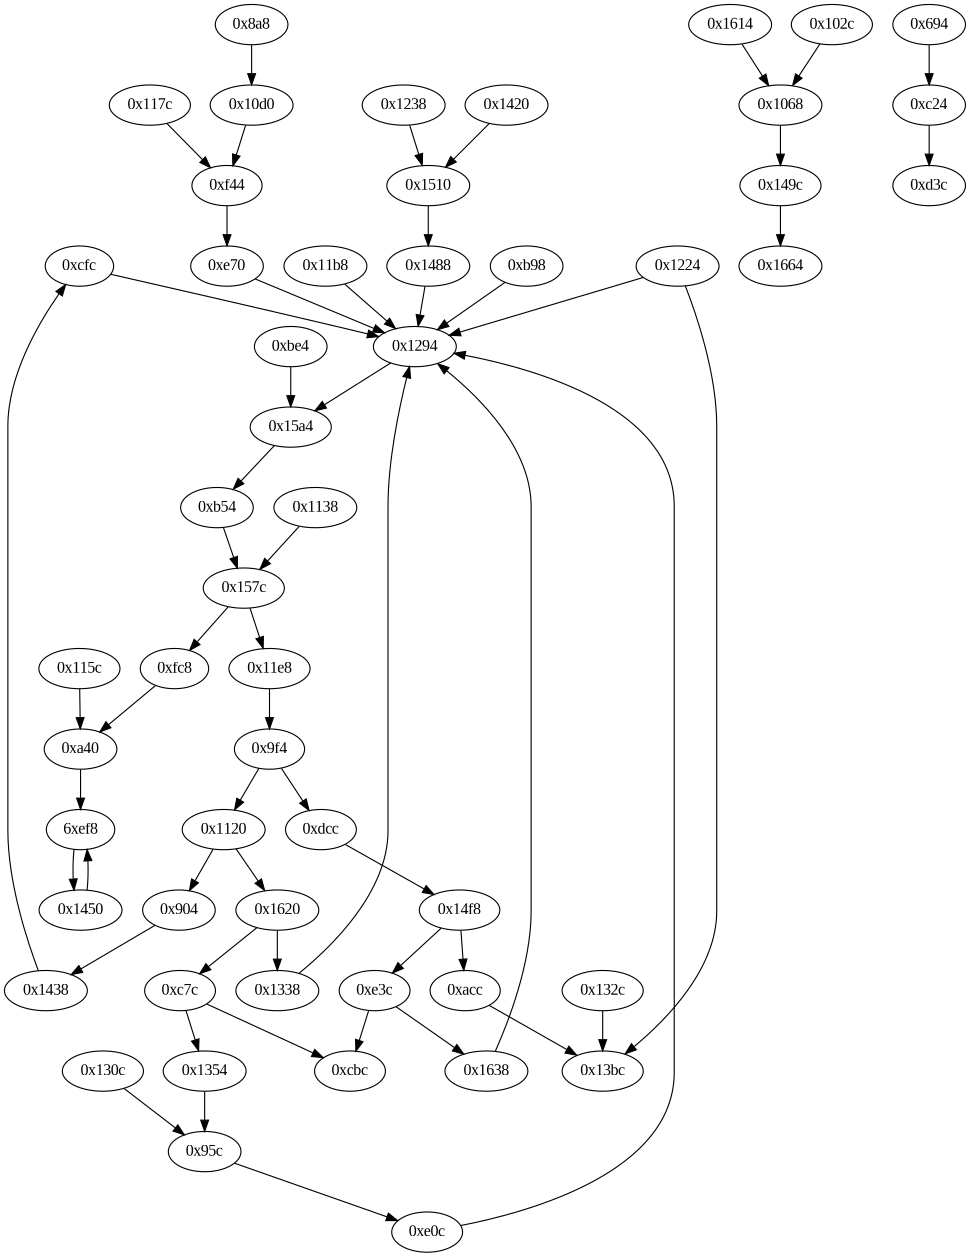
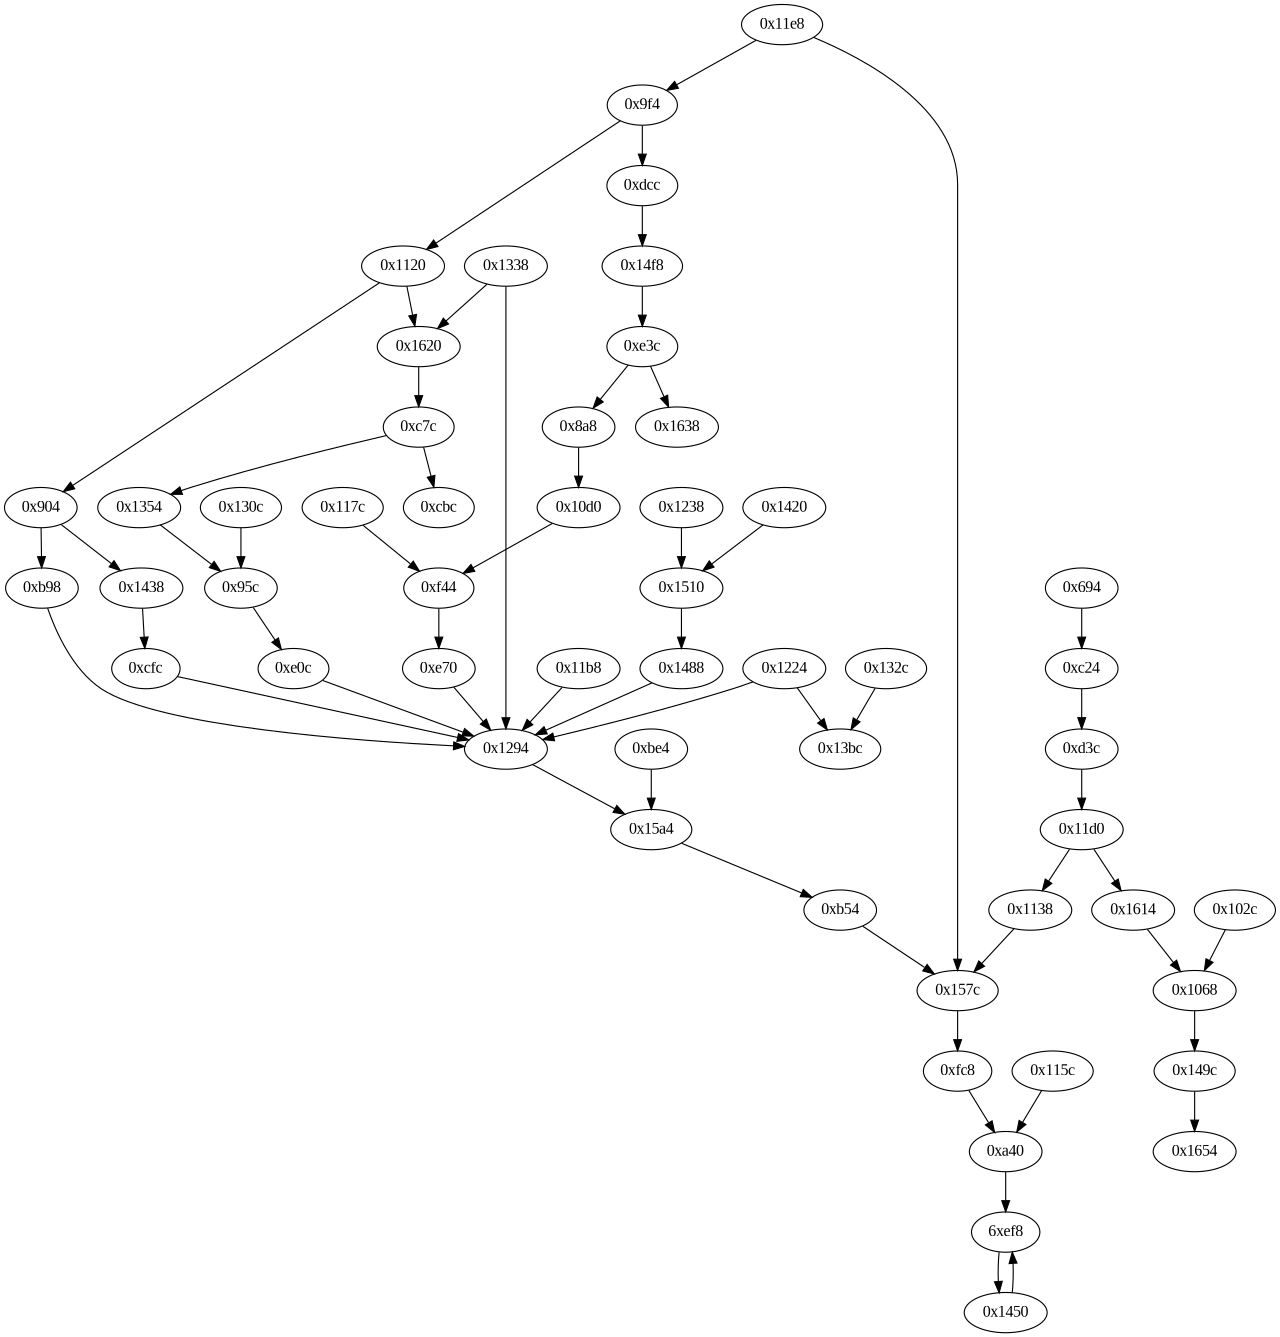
  strict digraph {
    fontname="Liberation Serif"
    node [fontname="Liberation Serif" opcode="[u'ldr', u'ldr', u'ldr', u'cmp', u'mov', u'b']"]
    edge [fontname="Liberation Serif"]
    "0xcfc" [opcode="[u'ldr', u'ldr', u'add', u'str', u'mov', u'b']"]
    "0x1294" [opcode="[u'ldr', u'ldr', u'str', u'str', u'ldr', u'ldr', u'ldr', u'ldr', u'mov', u'sub', u'cmp', u'sub', u'mov', u'add', u'mul', u'mov', u'mvn', u'ldr', u'orr', u'cmn', u'mov', u'teq', u'ldr']"]
    "0x15a4" [opcode="[u'ldr', u'ldr', u'ldr', u'ldr', u'str', u'ldr', u'ldr', u'rsb', u'mvn', u'mul', u'eor', u'and', u'ldr', u'ldr', u'ldr', u'mov', u'mov', u'cmp', u'mov', u'cmp', u'mov', u'mov', u'cmp', u'mov', u'mov', u'teq', u'mov', u'b']"]
    "0xb54" [opcode="[u'ldr', u'str', u'ldr', u'b']"]
    "0x1438" [opcode="[u'ldr', u'ldr', u'cmp']"]
    "0x157c" [opcode="[u'ldr', u'str', u'ldr', u'str', u'ldr', u'ldr', u'ldr', u'cmp', u'mov', u'b']"]
    "0xfc8" [opcode="[u'ldr', u'ldr', u'ldr', u'ldr', u'mov', u'sub', u'cmp', u'mul', u'mov', u'mov', u'mvn', u'ldr', u'orr', u'cmn', u'mov', u'teq', u'ldr', u'b']"]
    "0x11e8" [opcode="[u'ldr', u'ldr', u'smull', u'asr', u'add', u'add', u'sub', u'str', u'ldr', u'smull', u'asr', u'add', u'str', u'ldr', u'b']"]
    "0x1510" [opcode="[u'ldr', u'ldr', u'mov', u'add', u'add', u'sub', u'str', u'ldr', u'ldr', u'ldr', u'ldr', u'ldr', u'cmp', u'mov', u'sub', u'sub', u'add', u'mul', u'mvn', u'mov', u'orr', u'ldr', u'cmn', u'mov', u'teq', u'ldr', u'b']"]
    "0x1488" [opcode="[u'ldr', u'ldr', u'str', u'mov', u'b']"]
    "0xa40" [opcode="[u'ldr', u'mov', u'sub', u'str', u'ldr', u'ldr', u'ldr', u'ldr', u'cmp', u'mov', u'rsb', u'mvn', u'mul', u'mvn', u'mov', u'orr', u'ldr', u'cmn', u'mov', u'teq', u'ldr', u'b']"]
    n12 [label="6xef8" opcode="[u'str', u'ldr', u'ldr', u'mvn', u'mvn', u'orr', u'ldr', u'mvn', u'rsb', u'sub', u'b']"]
    "0x1450" [opcode="[u'ldr', u'ldr', u'mov', u'mov', u'ldr', u'ldr', u'bl', u'ldr', u'mov', u'mvn', u'mov', u'sub', u'ldr', u'b']"]
    "0x1614" [opcode="[u'ldr', u'mov', u'b']"]
    "0x1068" [opcode="[u'ldr', u'str', u'ldr', u'ldr', u'ldr', u'sub', u'sub', u'add', u'mul', u'eor', u'and', u'ldr', u'mov', u'mov', u'ldr', u'cmp', u'mov', u'cmp', u'mov', u'mov', u'cmp', u'mov', u'mov', u'teq', u'mov', u'b']"]
    "0x149c" [opcode="[u'ldr', u'mov', u'ldr', u'rsb', u'mvn', u'mul', u'eor', u'and', u'ldr', u'mov', u'mov', u'ldr', u'ldr', u'cmp', u'mov', u'teq', u'ldr']"]
-   "0x1654" [opcode="[u'ldr', u'ldr', u'ldr', u'ldr', u'ldr', u'sub', u'sub', u'pop']" label="0x1664"]
+   "0x1654" [opcode="[u'ldr', u'ldr', u'ldr', u'ldr', u'ldr', u'sub', u'sub', u'pop']"]
    "0xb98" [opcode="[u'ldr', u'ldr', u'ldr', u'sub', u'add', u'add', u'str', u'mov', u'b']"]
    "0x1120"
    "0x904"
    "0x1620"
    "0xc7c"
    "0x1338" [opcode="[u'ldr', u'ldr', u'rsb', u'rsb', u'str', u'mov', u'b']"]
    "0xcbc" [opcode="[u'ldr', u'ldr', u'add', u'str', u'mov', u'b']"]
    "0x1354" [opcode="[u'ldr', u'mov', u'ldr', u'ldr', u'sub', u'sub', u'add', u'mul', u'mov', u'eor', u'and', u'ldr', u'mov', u'ldr', u'cmp', u'mov', u'teq', u'ldr', u'ldr']"]
    "0xe0c" [opcode="[u'ldr', u'ldr', u'str', u'mov', u'b']"]
    "0xe70" [opcode="[u'ldr', u'ldr', u'str', u'mov', u'b']"]
    "0x11b8" [opcode="[u'ldr', u'ldr', u'add', u'str', u'mov', u'b']"]
    "0x1238" [opcode="[u'ldr', u'ldr', u'ldr', u'ldr', u'sub', u'mul', u'eor', u'and', u'ldr', u'mov', u'mov', u'ldr', u'cmp', u'mov', u'cmp', u'mov', u'mov', u'cmp', u'mov', u'mov', u'teq', u'mov', u'b']"]
    "0x115c" [opcode="[u'ldr', u'ldr', u'ldr', u'ldr', u'ldr', u'ldr', u'ldr', u'b']"]
-   "0xacc" [opcode="[u'ldr', u'ldr', u'ldr', u'ldr', u'ldr', u'mov', u'sub', u'cmp', u'sub', u'mov', u'add', u'mul', u'mov', u'mvn', u'ldr', u'orr', u'cmn', u'mov', u'teq', u'ldr', u'b']"]
    "0x13bc" [opcode="[u'ldr', u'mov', u'rsb', u'rsb', u'str', u'ldr', u'ldr', u'ldr', u'ldr', u'ldr', u'cmp', u'mov', u'add', u'sub', u'sub', u'mul', u'mvn', u'mov', u'orr', u'ldr', u'cmn', u'mov', u'teq', u'ldr', u'b']"]
    "0x1224" [opcode="[u'ldr', u'ldr', u'str', u'mov', u'b']"]
    "0x1638" [opcode="[u'ldr', u'ldr', u'rsb', u'rsb', u'str', u'mov', u'b']"]
    "0xbe4" [opcode="[u'ldr', u'ldr', u'ldr', u'str', u'ldr', u'b']"]
    "0x9f4"
    "0xdcc"
    "0x14f8"
    "0xe3c"
+   "0x11d0" [opcode="[u'ldrb', u'ldr', u'ldr', u'cmp', u'mov', u'b']"]
    "0x1138" [opcode="[u'ldr', u'str', u'ldr', u'ldr', u'ldr', u'ldrb', u'str', u'mov', u'b']"]
    "0xf44" [opcode="[u'ldr', u'ldr', u'mov', u'add', u'add', u'sub', u'str', u'ldr', u'ldr', u'ldr', u'sub', u'sub', u'add', u'mul', u'eor', u'and', u'ldr', u'mov', u'mov', u'ldr', u'ldr', u'cmp', u'mov', u'teq', u'ldr', u'b']"]
    "0x102c" [opcode="[u'mov', u'mov', u'bl', u'ldr', u'mov', u'mov', u'ldr', u'b']"]
    "0x117c" [opcode="[u'ldr', u'ldr', u'ldr', u'ldr', u'ldr', u'ldr', u'ldr', u'ldr', u'b']"]
    "0x8a8" [opcode="[u'ldr', u'ldr', u'cmp', u'b']"]
    "0x694" [opcode="[u'push', u'add', u'sub', u'str', u'ldr', u'str', u'mvn', u'ldr', u'ldr', u'str', u'ldr', u'ldr', u'ldr', u'sub', u'sub', u'add', u'mul', u'mov', u'mvn', u'ldr', u'orr', u'cmn', u'mov', u'mov', u'ldr', u'strb', u'cmp', u'mov', u'strb', u'ldr', u'ldr', u'str', u'ldr', u'str', u'ldr', u'ldr', u'str', u'ldr', u'str', u'ldr', u'ldr', u'str', u'ldr', u'str', u'ldr', u'str', u'ldr', u'ldr', u'str', u'ldr', u'str', u'ldr', u'str', u'ldr', u'ldr', u'str', u'ldr', u'str', u'ldr', u'str', u'ldr', u'str', u'ldr', u'str', u'ldr', u'str', u'ldr', u'str', u'ldr', u'add', u'str', u'ldr', u'add', u'str', u'ldr', u'add', u'str', u'ldr', u'add', u'str', u'ldr', u'add', u'str', u'ldr', u'add', u'str', u'ldr', u'add', u'str', u'ldr', u'add', u'str', u'ldr', u'add', u'str', u'ldr', u'add', u'str', u'ldr', u'add', u'str', u'str', u'str', u'str', u'b']"]
    "0xc24" [opcode="[u'ldrb', u'ldrb', u'eor', u'tst', u'ldr', u'mov', u'cmp', u'mov', u'mov', u'cmp', u'mov', u'b']"]
    "0xd3c" [opcode="[u'sub', u'mov', u'str', u'ldr', u'mov', u'cmp', u'mov', u'mov', u'strb', u'ldr', u'ldr', u'rsb', u'mvn', u'mul', u'eor', u'and', u'ldr', u'mov', u'mov', u'ldr', u'ldr', u'cmp', u'mov', u'teq', u'ldr', u'b']"]
    "0x10d0" [opcode="[u'ldr', u'mov', u'ldr', u'ldr', u'add', u'sub', u'sub', u'mul', u'mov', u'eor', u'and', u'ldr', u'mov', u'ldr', u'cmp', u'mov', u'teq', u'ldr', u'ldr', u'b']"]
    "0x1420" [opcode="[u'ldr', u'ldr', u'ldr', u'ldr', u'ldr', u'b']"]
    "0x95c" [opcode="[u'ldr', u'mov', u'add', u'str', u'ldr', u'ldr', u'ldr', u'ldr', u'cmp', u'mov', u'sub', u'mul', u'mvn', u'mov', u'orr', u'ldr', u'cmn', u'mov', u'teq', u'ldr', u'b']"]
    "0x132c" [opcode="[u'ldr', u'ldr', u'b']"]
    "0x130c" [opcode="[u'ldr', u'ldr', u'ldr', u'ldr', u'ldr', u'ldr', u'ldr', u'b']"]
    "0xcfc" -> "0x1294"
    "0x1294" -> "0x15a4"
    "0x15a4" -> "0xb54"
    "0xb54" -> "0x157c"
    "0x1438" -> "0xcfc"
    "0x157c" -> "0xfc8"
-   "0x157c" -> "0x11e8"
+   "0x11e8" -> "0x157c"
    "0xfc8" -> "0xa40"
    "0x11e8" -> "0x9f4"
    "0x1510" -> "0x1488"
    "0x1488" -> "0x1294"
    "0xa40" -> n12
    n12 -> "0x1450"
    "0x1450" -> n12
    "0x1614" -> "0x1068"
    "0x1068" -> "0x149c"
    "0x149c" -> "0x1654"
    "0xb98" -> "0x1294"
    "0x1120" -> "0x904"
    "0x1120" -> "0x1620"
    "0x904" -> "0x1438"
+   "0x904" -> "0xb98"
    "0x1620" -> "0xc7c"
-   "0x1620" -> "0x1338"
+   "0x1338" -> "0x1620"
    "0xc7c" -> "0xcbc"
    "0xc7c" -> "0x1354"
    "0x1338" -> "0x1294"
    "0x1354" -> "0x95c"
    "0xe0c" -> "0x1294"
    "0xe70" -> "0x1294"
    "0x11b8" -> "0x1294"
    "0x1238" -> "0x1510"
    "0x115c" -> "0xa40"
-   "0xacc" -> "0x13bc"
    "0x1224" -> "0x1294"
    "0x1224" -> "0x13bc"
-   "0x1638" -> "0x1294"
    "0xbe4" -> "0x15a4"
    "0x9f4" -> "0x1120"
    "0x9f4" -> "0xdcc"
    "0xdcc" -> "0x14f8"
-   "0x14f8" -> "0xacc"
    "0x14f8" -> "0xe3c"
    "0xe3c" -> "0x1638"
-   "0xe3c" -> "0xcbc"
+   "0xe3c" -> "0x8a8"
+   "0x11d0" -> "0x1614"
+   "0x11d0" -> "0x1138"
    "0x1138" -> "0x157c"
    "0xf44" -> "0xe70"
    "0x102c" -> "0x1068"
    "0x117c" -> "0xf44"
    "0x8a8" -> "0x10d0"
    "0x694" -> "0xc24"
    "0xc24" -> "0xd3c"
+   "0xd3c" -> "0x11d0"
    "0x10d0" -> "0xf44"
    "0x1420" -> "0x1510"
    "0x95c" -> "0xe0c"
    "0x132c" -> "0x13bc"
    "0x130c" -> "0x95c"
  }
